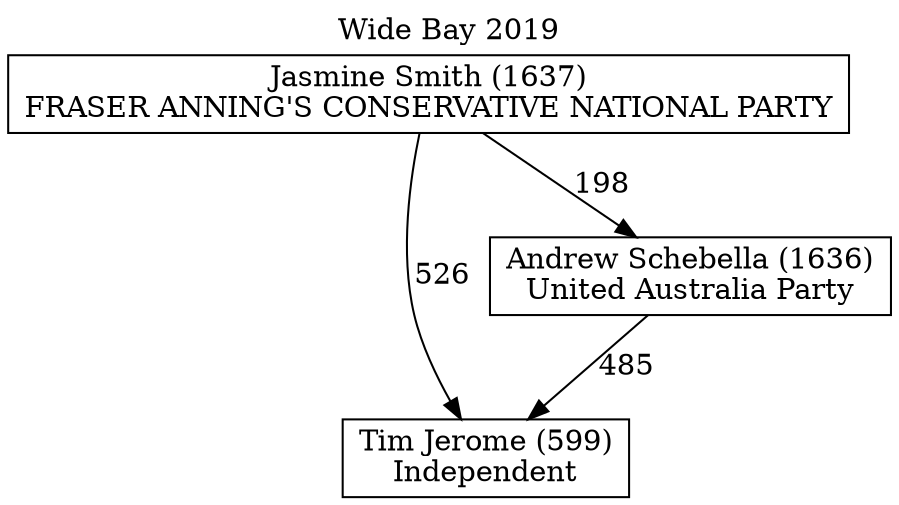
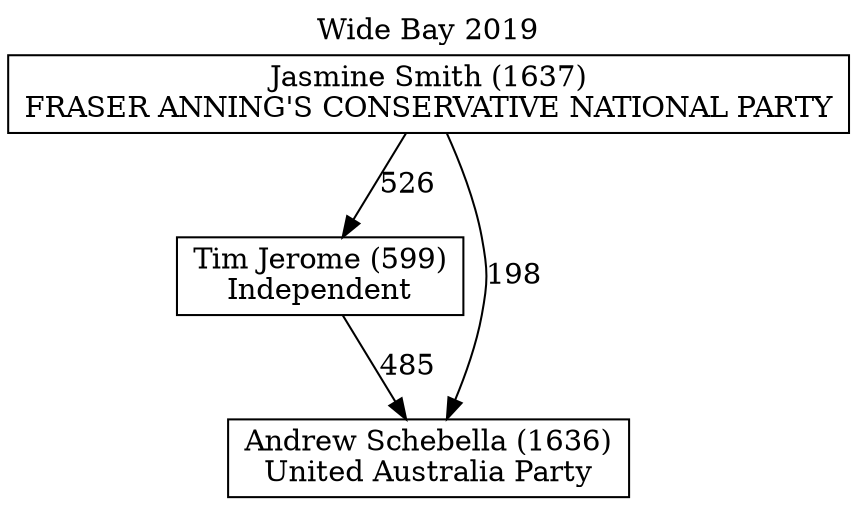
  digraph {
    label="Wide Bay 2019"
    labelloc=t
    mclimit=10
    fontname="DejaVu Serif"
    node [shape=box fontname="DejaVu Serif"]
    edge [fontname="DejaVu Serif"]
    n1 [label="Tim Jerome (599)\nIndependent"]
    n2 [label="Andrew Schebella (1636)\nUnited Australia Party"]
    n3 [label="Jasmine Smith (1637)\nFRASER ANNING'S CONSERVATIVE NATIONAL PARTY"]
-   n2 -> n1 [label=485]
+   n1 -> n2 [label=485]
    n3 -> n1 [label=526]
    n3 -> n2 [label=198]
  }
